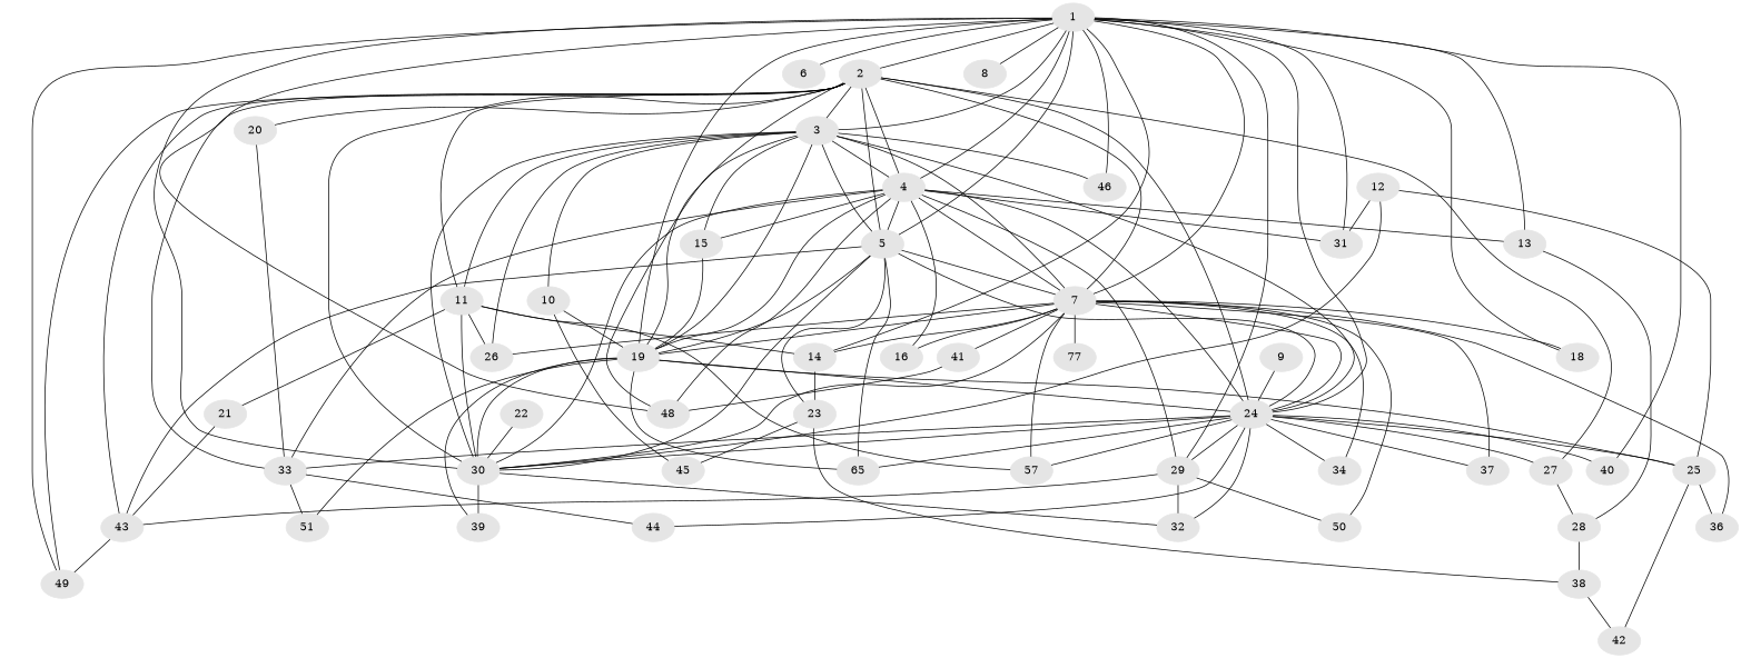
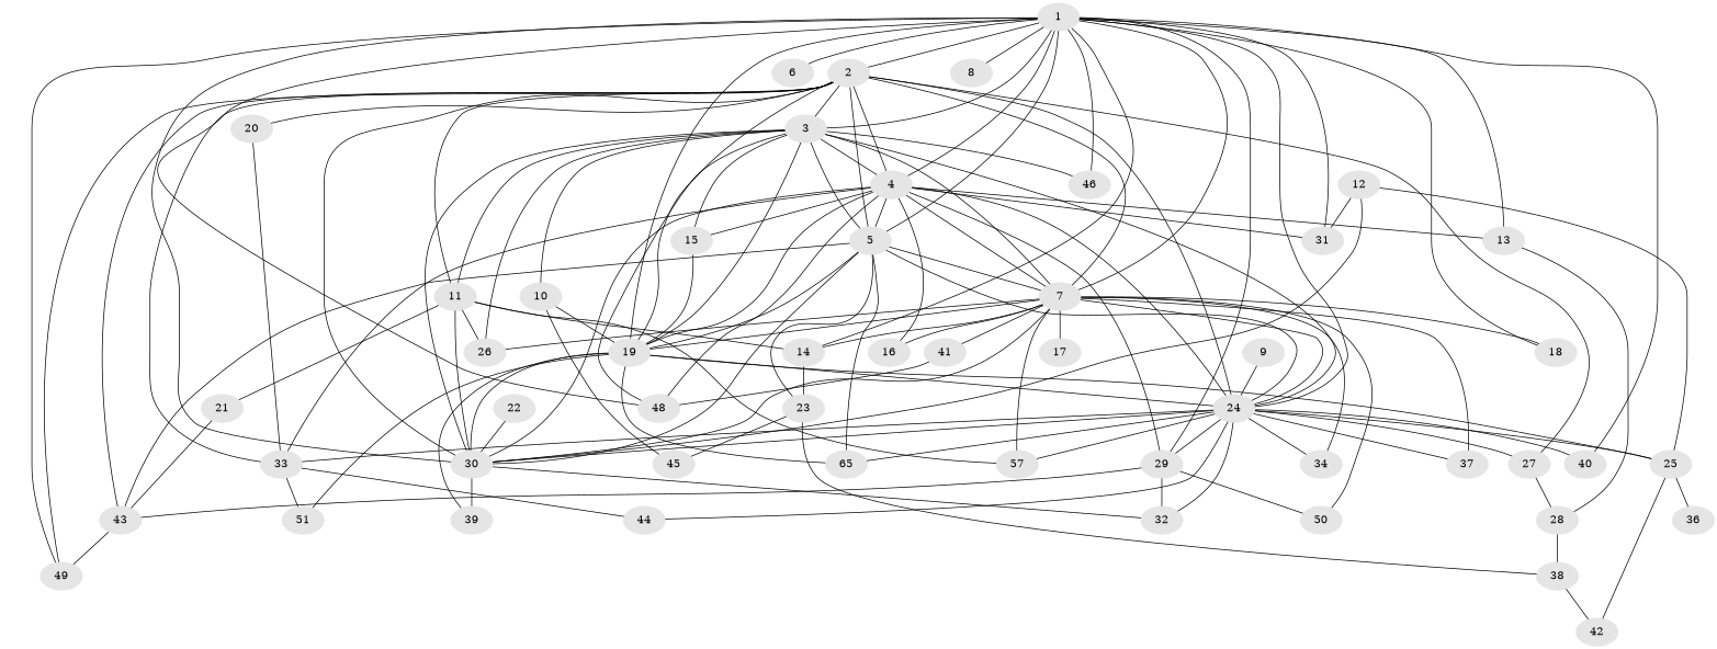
  graph {
    fontname="DejaVu Serif"
    node [color=gray90 fontname="DejaVu Serif" style=filled]
    edge [fontname="DejaVu Serif" weight=1.0]
    1
    2
    3
    4
    5
    6
    7
    8
    13
    14
    18
    19
    24
    29
    30
    31
    40
    46
    48
    49
    11
    20
    27
    33
    43
    10
    15
    26
    16
    23
    n31 [label=65]
-   17 [label=77]
+   17
    34
    36
    37
    41
    n37 [label=57]
    50
    28
    25
    39
    51
    32
    44
    21
    45
    38
    9
    12
    42
    22
    1 -- 2 [weight=2.0]
    1 -- 3
    1 -- 4
    1 -- 5
    1 -- 6
    1 -- 7
    1 -- 8
    1 -- 13
    1 -- 14
    1 -- 18
    1 -- 19
    1 -- 24
    1 -- 29
    1 -- 30
    1 -- 31
    1 -- 40
    1 -- 46
    1 -- 48
    1 -- 49
    2 -- 3 [weight=2.0]
    2 -- 4 [weight=2.0]
    2 -- 5 [weight=2.0]
    2 -- 7 [weight=2.0]
    2 -- 19 [weight=2.0]
    2 -- 24 [weight=3.0]
    2 -- 30 [weight=3.0]
    2 -- 49
    2 -- 11
    2 -- 20
    2 -- 27
    2 -- 33
    2 -- 43
    3 -- 4
    3 -- 5
    3 -- 7
    3 -- 19
    3 -- 24
    3 -- 30
    3 -- 46
    3 -- 48
    3 -- 11
    3 -- 10
    3 -- 15
    3 -- 26
    4 -- 5
    4 -- 7 [weight=2.0]
    4 -- 13
    4 -- 19 [weight=2.0]
    4 -- 24
    4 -- 29
    4 -- 30
    4 -- 31
    4 -- 48
    4 -- 33
    4 -- 15
    4 -- 16
    5 -- 7
    5 -- 19
    5 -- 24
    5 -- 30
    5 -- 43
    5 -- 23
    5 -- n31
    7 -- 14
    7 -- 18
    7 -- 19
    7 -- 24
    7 -- 30
    7 -- 26
    7 -- 16
    7 -- 17
    7 -- 34
-   7 -- 36
    7 -- 37
    7 -- 41
    7 -- n37
    7 -- 50
    13 -- 28
    14 -- 23
    19 -- 24
    19 -- 30
    19 -- n31
    19 -- 25
    19 -- 39
    19 -- 51
    24 -- 29
    24 -- 30
    24 -- 40
    24 -- 27
    24 -- 33
    24 -- n31
    24 -- 34
    24 -- 37
    24 -- n37
    24 -- 25
    24 -- 32
    24 -- 44
    29 -- 43
    29 -- 50
    29 -- 32
    30 -- 39 [weight=2.0]
    30 -- 32
    11 -- 14
    11 -- 30
    11 -- 26
    11 -- n37
    11 -- 21
    20 -- 33
    27 -- 28
    33 -- 51
    33 -- 44
    43 -- 49
    10 -- 19
    10 -- 45
    15 -- 19
    23 -- 45
    23 -- 38
    41 -- 48
    28 -- 38
    25 -- 36
    25 -- 42
    21 -- 43
    38 -- 42
    9 -- 24
    12 -- 30
    12 -- 31
    12 -- 25
    22 -- 30
  }
